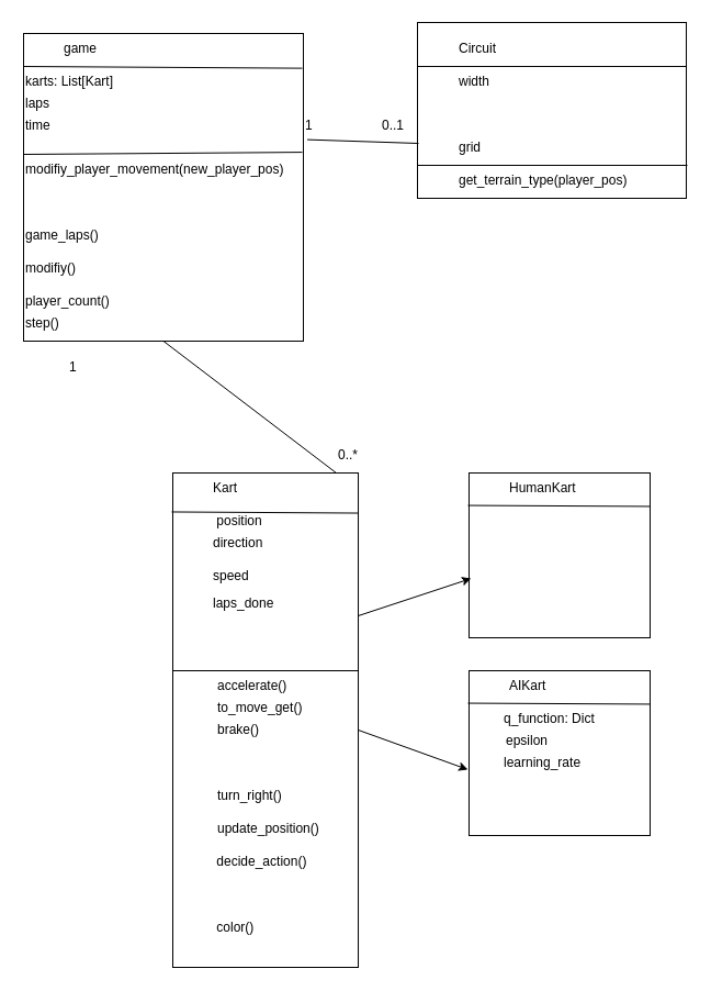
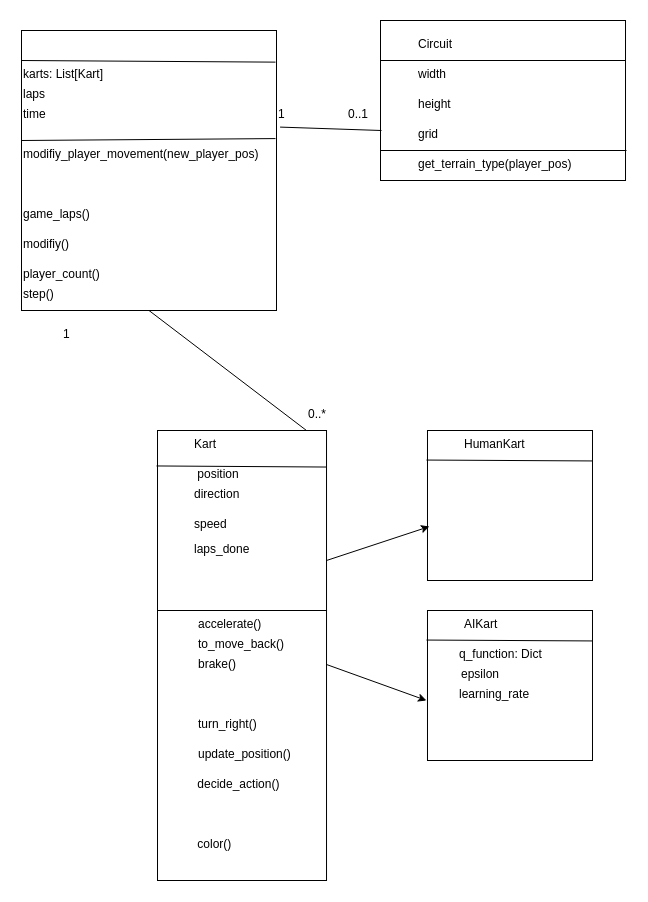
  <mxCell id="0" />
  <mxCell id="1" parent="0" />
  <mxCell id="2" value="" style="rounded=0;whiteSpace=wrap;html=1;" parent="1" vertex="1"><mxGeometry x="157.01" y="610" width="169.01" height="270" as="geometry" /></mxCell>
  <mxCell id="3" value="" style="rounded=0;whiteSpace=wrap;html=1;" parent="1" vertex="1"><mxGeometry x="21" y="30" width="255" height="280" as="geometry" /></mxCell>
- <mxCell id="4" value="game" style="text;whiteSpace=wrap;html=1;" parent="1" vertex="1"><mxGeometry x="56" y="30" width="70" height="30" as="geometry" /></mxCell>
  <mxCell id="5" value="laps" style="text;whiteSpace=wrap;html=1;" parent="1" vertex="1"><mxGeometry x="21" y="80" width="100" height="30" as="geometry" /></mxCell>
  <mxCell id="6" value="time" style="text;whiteSpace=wrap;html=1;" parent="1" vertex="1"><mxGeometry x="21" y="100" width="100" height="30" as="geometry" /></mxCell>
  <mxCell id="7" value="" style="endArrow=none;html=1;rounded=0;entryX=0.996;entryY=0.113;entryDx=0;entryDy=0;entryPerimeter=0;exitX=-0.006;exitY=0.197;exitDx=0;exitDy=0;exitPerimeter=0;" parent="1" edge="1" target="3"><mxGeometry width="50" height="50" relative="1" as="geometry"><mxPoint x="21" y="60" as="sourcePoint" /><mxPoint x="186.495" y="60.9" as="targetPoint" /></mxGeometry></mxCell>
  <mxCell id="8" value="" style="rounded=0;whiteSpace=wrap;html=1;" parent="1" vertex="1"><mxGeometry x="380" y="20" width="245.01" height="160" as="geometry" /></mxCell>
  <mxCell id="9" value="Circuit" style="text;whiteSpace=wrap;html=1;" parent="1" vertex="1"><mxGeometry x="415.99" y="30" width="70" height="30" as="geometry" /></mxCell>
  <mxCell id="10" value="width" style="text;whiteSpace=wrap;html=1;" parent="1" vertex="1"><mxGeometry x="415.99" y="60" width="70" height="30" as="geometry" /></mxCell>
+ <mxCell id="11" value="height" style="text;whiteSpace=wrap;html=1;" parent="1" vertex="1"><mxGeometry x="415.99" y="90" width="100" height="30" as="geometry" /></mxCell>
  <mxCell id="12" value="grid" style="text;whiteSpace=wrap;html=1;" parent="1" vertex="1"><mxGeometry x="415.99" y="120" width="100" height="30" as="geometry" /></mxCell>
  <mxCell id="13" value="" style="endArrow=none;html=1;rounded=0;exitX=-0.006;exitY=0.197;exitDx=0;exitDy=0;exitPerimeter=0;" parent="1" edge="1"><mxGeometry width="50" height="50" relative="1" as="geometry"><mxPoint x="380" y="60" as="sourcePoint" /><mxPoint x="624.76" y="60" as="targetPoint" /></mxGeometry></mxCell>
  <mxCell id="14" value="" style="rounded=0;whiteSpace=wrap;html=1;" parent="1" vertex="1"><mxGeometry x="157.01" y="430" width="169.01" height="180" as="geometry" /></mxCell>
  <mxCell id="15" value="Kart" style="text;whiteSpace=wrap;html=1;" parent="1" vertex="1"><mxGeometry x="192.01" y="430" width="70" height="30" as="geometry" /></mxCell>
  <mxCell id="16" value="&amp;nbsp;position" style="text;whiteSpace=wrap;html=1;" parent="1" vertex="1"><mxGeometry x="192.01" y="460" width="70" height="30" as="geometry" /></mxCell>
  <mxCell id="17" value="direction" style="text;whiteSpace=wrap;html=1;" parent="1" vertex="1"><mxGeometry x="192.01" y="480" width="100" height="30" as="geometry" /></mxCell>
  <mxCell id="18" value="speed" style="text;whiteSpace=wrap;html=1;" parent="1" vertex="1"><mxGeometry x="192.01" y="510" width="100" height="30" as="geometry" /></mxCell>
  <mxCell id="19" value="laps_done" style="text;whiteSpace=wrap;html=1;" parent="1" vertex="1"><mxGeometry x="192.01" y="535" width="100" height="30" as="geometry" /></mxCell>
  <mxCell id="20" value="" style="endArrow=none;html=1;rounded=0;entryX=0.997;entryY=0.203;entryDx=0;entryDy=0;entryPerimeter=0;exitX=-0.006;exitY=0.197;exitDx=0;exitDy=0;exitPerimeter=0;" parent="1" source="14" target="14" edge="1"><mxGeometry width="50" height="50" relative="1" as="geometry"><mxPoint x="142.01" y="460" as="sourcePoint" /><mxPoint x="312.01" y="460" as="targetPoint" /></mxGeometry></mxCell>
  <mxCell id="21" value="accelerate()" style="text;whiteSpace=wrap;html=1;" parent="1" vertex="1"><mxGeometry x="196.02" y="610" width="100" height="30" as="geometry" /></mxCell>
  <mxCell id="22" value="brake()" style="text;whiteSpace=wrap;html=1;" parent="1" vertex="1"><mxGeometry x="196.02" y="650" width="100" height="30" as="geometry" /></mxCell>
  <mxCell id="23" value="turn_right()&amp;nbsp;" style="text;whiteSpace=wrap;html=1;" parent="1" vertex="1"><mxGeometry x="196.02" y="710" width="100" height="30" as="geometry" /></mxCell>
  <mxCell id="24" value="update_position()" style="text;whiteSpace=wrap;html=1;" parent="1" vertex="1"><mxGeometry x="196.02" y="740" width="100" height="30" as="geometry" /></mxCell>
  <mxCell id="25" value="&amp;nbsp;decide_action()" style="text;whiteSpace=wrap;html=1;" parent="1" vertex="1"><mxGeometry x="191.52" y="770" width="100" height="30" as="geometry" /></mxCell>
  <mxCell id="26" value="" style="rounded=0;whiteSpace=wrap;html=1;" parent="1" vertex="1"><mxGeometry x="426.99" y="430" width="165" height="150" as="geometry" /></mxCell>
  <mxCell id="27" value="HumanKart" style="text;whiteSpace=wrap;html=1;" parent="1" vertex="1"><mxGeometry x="461.99" y="430" width="70" height="30" as="geometry" /></mxCell>
  <mxCell id="28" value="" style="endArrow=none;html=1;rounded=0;entryX=0.997;entryY=0.203;entryDx=0;entryDy=0;entryPerimeter=0;exitX=-0.006;exitY=0.197;exitDx=0;exitDy=0;exitPerimeter=0;" parent="1" source="26" target="26" edge="1"><mxGeometry width="50" height="50" relative="1" as="geometry"><mxPoint x="411.99" y="460" as="sourcePoint" /><mxPoint x="581.99" y="460" as="targetPoint" /></mxGeometry></mxCell>
  <mxCell id="29" value="" style="rounded=0;whiteSpace=wrap;html=1;" parent="1" vertex="1"><mxGeometry x="426.99" y="610" width="165" height="150" as="geometry" /></mxCell>
  <mxCell id="30" value="AIKart" style="text;whiteSpace=wrap;html=1;" parent="1" vertex="1"><mxGeometry x="461.99" y="610" width="70" height="30" as="geometry" /></mxCell>
  <mxCell id="31" value="q_function: Dict" style="text;whiteSpace=wrap;html=1;" parent="1" vertex="1"><mxGeometry x="457.48" y="640" width="104.01" height="30" as="geometry" /></mxCell>
  <mxCell id="32" value="" style="endArrow=none;html=1;rounded=0;entryX=0.997;entryY=0.203;entryDx=0;entryDy=0;entryPerimeter=0;exitX=-0.006;exitY=0.197;exitDx=0;exitDy=0;exitPerimeter=0;" parent="1" source="29" target="29" edge="1"><mxGeometry width="50" height="50" relative="1" as="geometry"><mxPoint x="411.99" y="640" as="sourcePoint" /><mxPoint x="581.99" y="640" as="targetPoint" /></mxGeometry></mxCell>
  <mxCell id="33" value="&amp;nbsp;color()" style="text;whiteSpace=wrap;html=1;" parent="1" vertex="1"><mxGeometry x="192.01" y="830" width="100" height="30" as="geometry" /></mxCell>
- <mxCell id="34" value="to_move_get()" style="text;whiteSpace=wrap;html=1;" parent="1" vertex="1"><mxGeometry x="196.02" y="630" width="100" height="30" as="geometry" /></mxCell>
+ <mxCell id="34" value="to_move_back()" style="text;whiteSpace=wrap;html=1;" parent="1" vertex="1"><mxGeometry x="196.02" y="630" width="100" height="30" as="geometry" /></mxCell>
  <mxCell id="35" value="get_terrain_type(player_pos)" style="text;whiteSpace=wrap;html=1;" parent="1" vertex="1"><mxGeometry x="415.99" y="150" width="100" height="30" as="geometry" /></mxCell>
  <mxCell id="36" value="" style="endArrow=none;html=1;rounded=0;entryX=0.996;entryY=0.386;entryDx=0;entryDy=0;entryPerimeter=0;exitX=-0.006;exitY=0.197;exitDx=0;exitDy=0;exitPerimeter=0;" parent="1" edge="1" target="3"><mxGeometry width="50" height="50" relative="1" as="geometry"><mxPoint x="20.51" y="140" as="sourcePoint" /><mxPoint x="186.005" y="140.9" as="targetPoint" /></mxGeometry></mxCell>
  <mxCell id="37" value="game_laps()" style="text;whiteSpace=wrap;html=1;" parent="1" vertex="1"><mxGeometry x="21" y="200" width="100" height="30" as="geometry" /></mxCell>
  <mxCell id="38" value="modifiy()" style="text;whiteSpace=wrap;html=1;" parent="1" vertex="1"><mxGeometry x="21" y="230" width="100" height="30" as="geometry" /></mxCell>
  <mxCell id="39" value="" style="endArrow=none;html=1;rounded=0;exitX=1.014;exitY=0.345;exitDx=0;exitDy=0;exitPerimeter=0;entryX=0.5;entryY=1;entryDx=0;entryDy=0;" parent="1" source="3" edge="1" target="41"><mxGeometry width="50" height="50" relative="1" as="geometry"><mxPoint x="226" y="230" as="sourcePoint" /><mxPoint x="376" y="130" as="targetPoint" /></mxGeometry></mxCell>
  <mxCell id="40" value="" style="endArrow=none;html=1;rounded=0;entryX=0.5;entryY=1;entryDx=0;entryDy=0;" parent="1" target="3" edge="1"><mxGeometry width="50" height="50" relative="1" as="geometry"><mxPoint x="306" y="430" as="sourcePoint" /><mxPoint x="406" y="370" as="targetPoint" /></mxGeometry></mxCell>
  <mxCell id="41" value="0..1" style="text;whiteSpace=wrap;html=1;" parent="1" vertex="1"><mxGeometry x="345.99" y="100" width="70" height="30" as="geometry" /></mxCell>
  <mxCell id="42" value="1" style="text;whiteSpace=wrap;html=1;" parent="1" vertex="1"><mxGeometry x="276" y="100" width="70" height="30" as="geometry" /></mxCell>
  <mxCell id="43" value="1" style="text;whiteSpace=wrap;html=1;" parent="1" vertex="1"><mxGeometry x="61" y="320" width="70" height="30" as="geometry" /></mxCell>
  <mxCell id="44" value="0..*&lt;div&gt;&lt;br&gt;&lt;/div&gt;" style="text;whiteSpace=wrap;html=1;" parent="1" vertex="1"><mxGeometry x="306" y="400" width="70" height="30" as="geometry" /></mxCell>
  <mxCell id="45" value="" style="endArrow=classic;html=1;rounded=0;" parent="1" edge="1"><mxGeometry width="50" height="50" relative="1" as="geometry"><mxPoint x="326" y="560" as="sourcePoint" /><mxPoint x="429" y="526" as="targetPoint" /></mxGeometry></mxCell>
  <mxCell id="46" value="" style="endArrow=classic;html=1;rounded=0;" parent="1" edge="1"><mxGeometry width="50" height="50" relative="1" as="geometry"><mxPoint x="326.02" y="664" as="sourcePoint" /><mxPoint x="426" y="700" as="targetPoint" /></mxGeometry></mxCell>
  <mxCell id="47" value="karts: List[Kart]" style="text;whiteSpace=wrap;html=1;" parent="1" vertex="1"><mxGeometry x="21" y="60" width="100" height="30" as="geometry" /></mxCell>
  <mxCell id="48" value="learning_rate" style="text;whiteSpace=wrap;html=1;" parent="1" vertex="1"><mxGeometry x="457.48" y="680" width="100" height="30" as="geometry" /></mxCell>
  <mxCell id="49" value="epsilon" style="text;whiteSpace=wrap;html=1;" parent="1" vertex="1"><mxGeometry x="459.49" y="660" width="100" height="30" as="geometry" /></mxCell>
  <mxCell id="50" value="player_count()" style="text;whiteSpace=wrap;html=1;" parent="1" vertex="1"><mxGeometry x="21" y="260" width="100" height="30" as="geometry" /></mxCell>
  <mxCell id="51" value="modifiy_player_movement(new_player_pos)&lt;div&gt;&lt;br&gt;&lt;/div&gt;" style="text;whiteSpace=wrap;html=1;" vertex="1" parent="1"><mxGeometry x="21" y="140" width="100" height="30" as="geometry" /></mxCell>
  <mxCell id="52" value="" style="endArrow=none;html=1;rounded=0;exitX=1.014;exitY=0.345;exitDx=0;exitDy=0;exitPerimeter=0;" edge="1" parent="1"><mxGeometry width="50" height="50" relative="1" as="geometry"><mxPoint x="380" y="150" as="sourcePoint" /><mxPoint x="626" y="150" as="targetPoint" /></mxGeometry></mxCell>
  <mxCell id="53" value="step()" style="text;whiteSpace=wrap;html=1;" vertex="1" parent="1"><mxGeometry x="21" y="280" width="100" height="30" as="geometry" /></mxCell>
